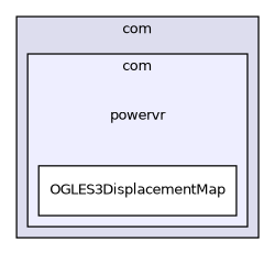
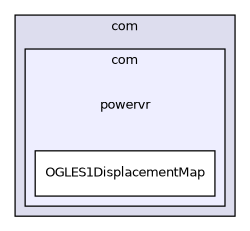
  digraph {
    compound=true
    rankdir=LR
    node [fontname=Helvetica fontsize=10]
    n1 [label=powervr shape=plaintext]
-   n2 [color=black fillcolor=white label=OGLES3DisplacementMap shape=box style=filled]
+   n2 [color=black fillcolor=white label=OGLES1DisplacementMap shape=box style=filled]
    subgraph cluster_1 {
      bgcolor="#ddddee"
      fontname=Helvetica
      fontsize=10
      label=com
      pencolor=black
      subgraph cluster_2 {
        bgcolor="#eeeeff"
        fontname=Helvetica
        fontsize=10
        pencolor=black
        n1
        n2
      }
    }
  }
